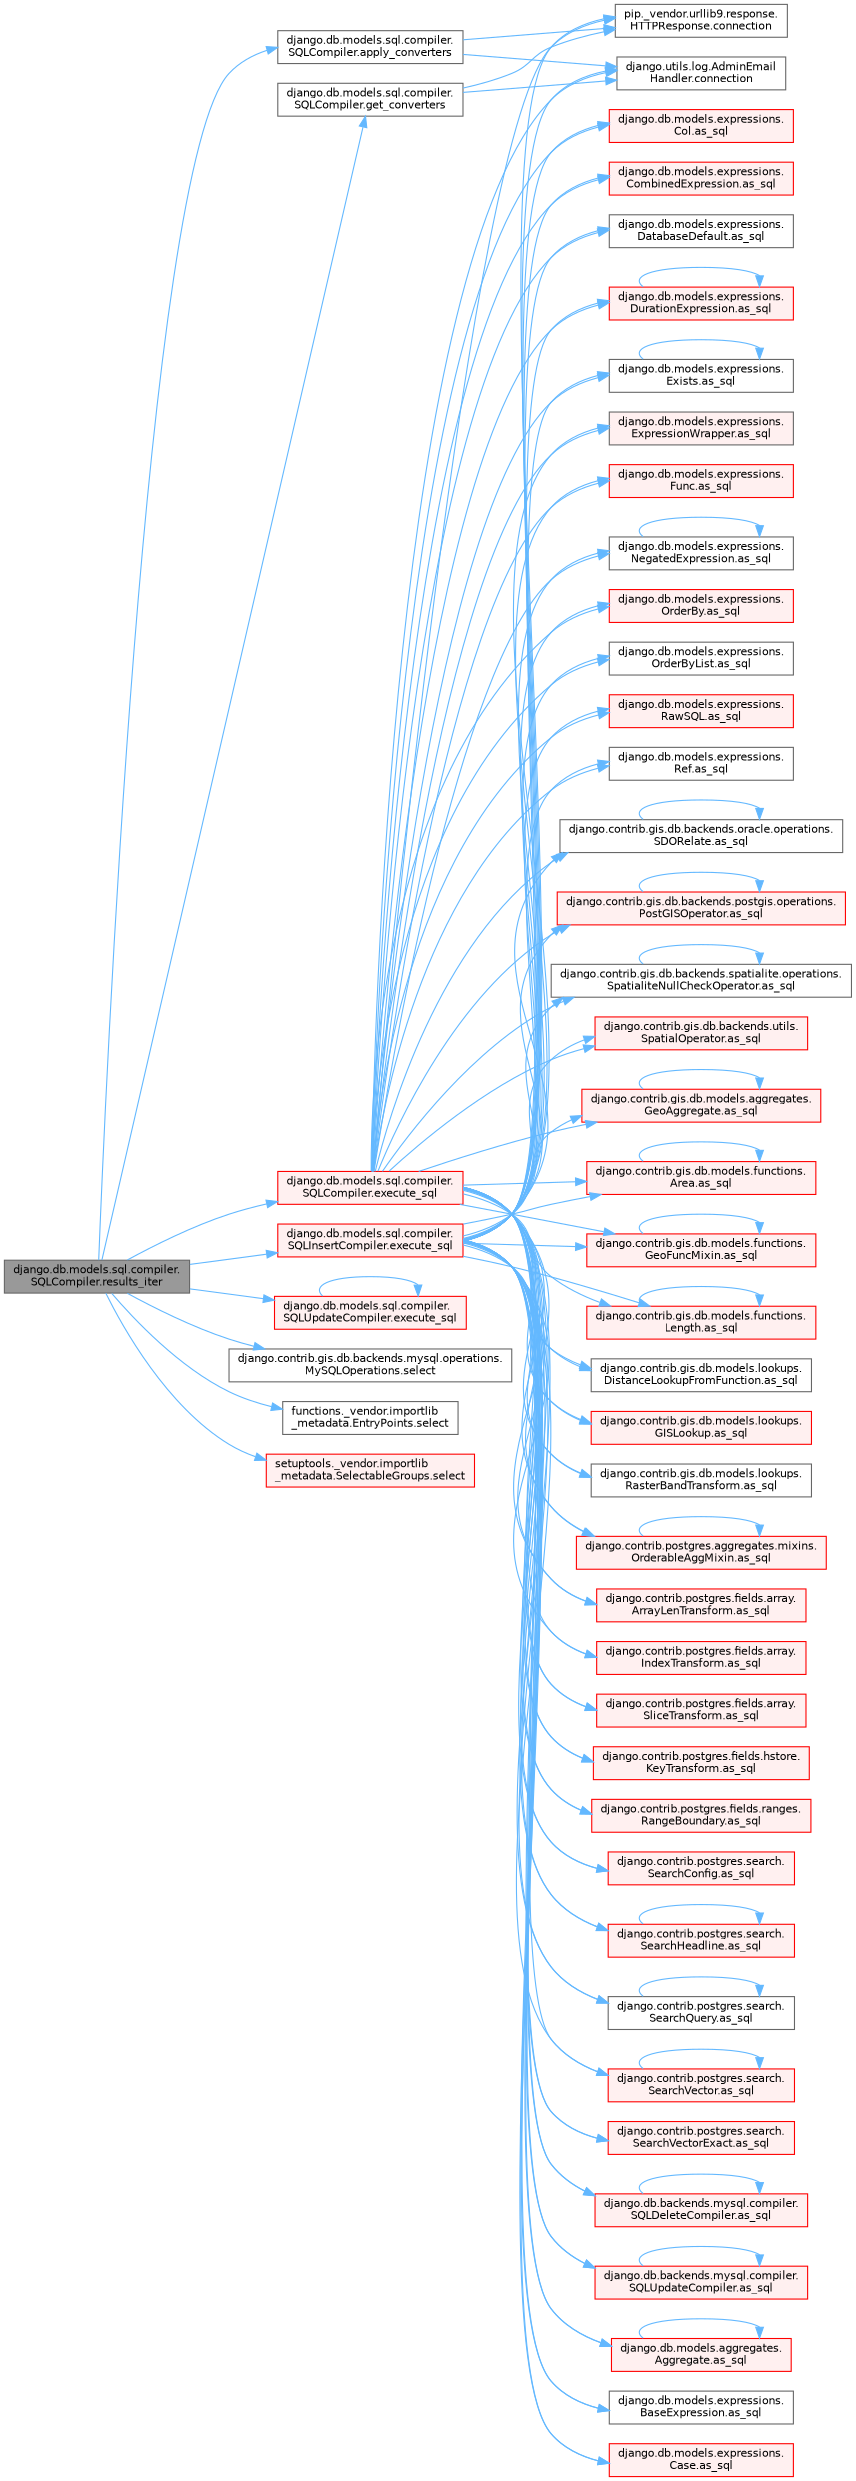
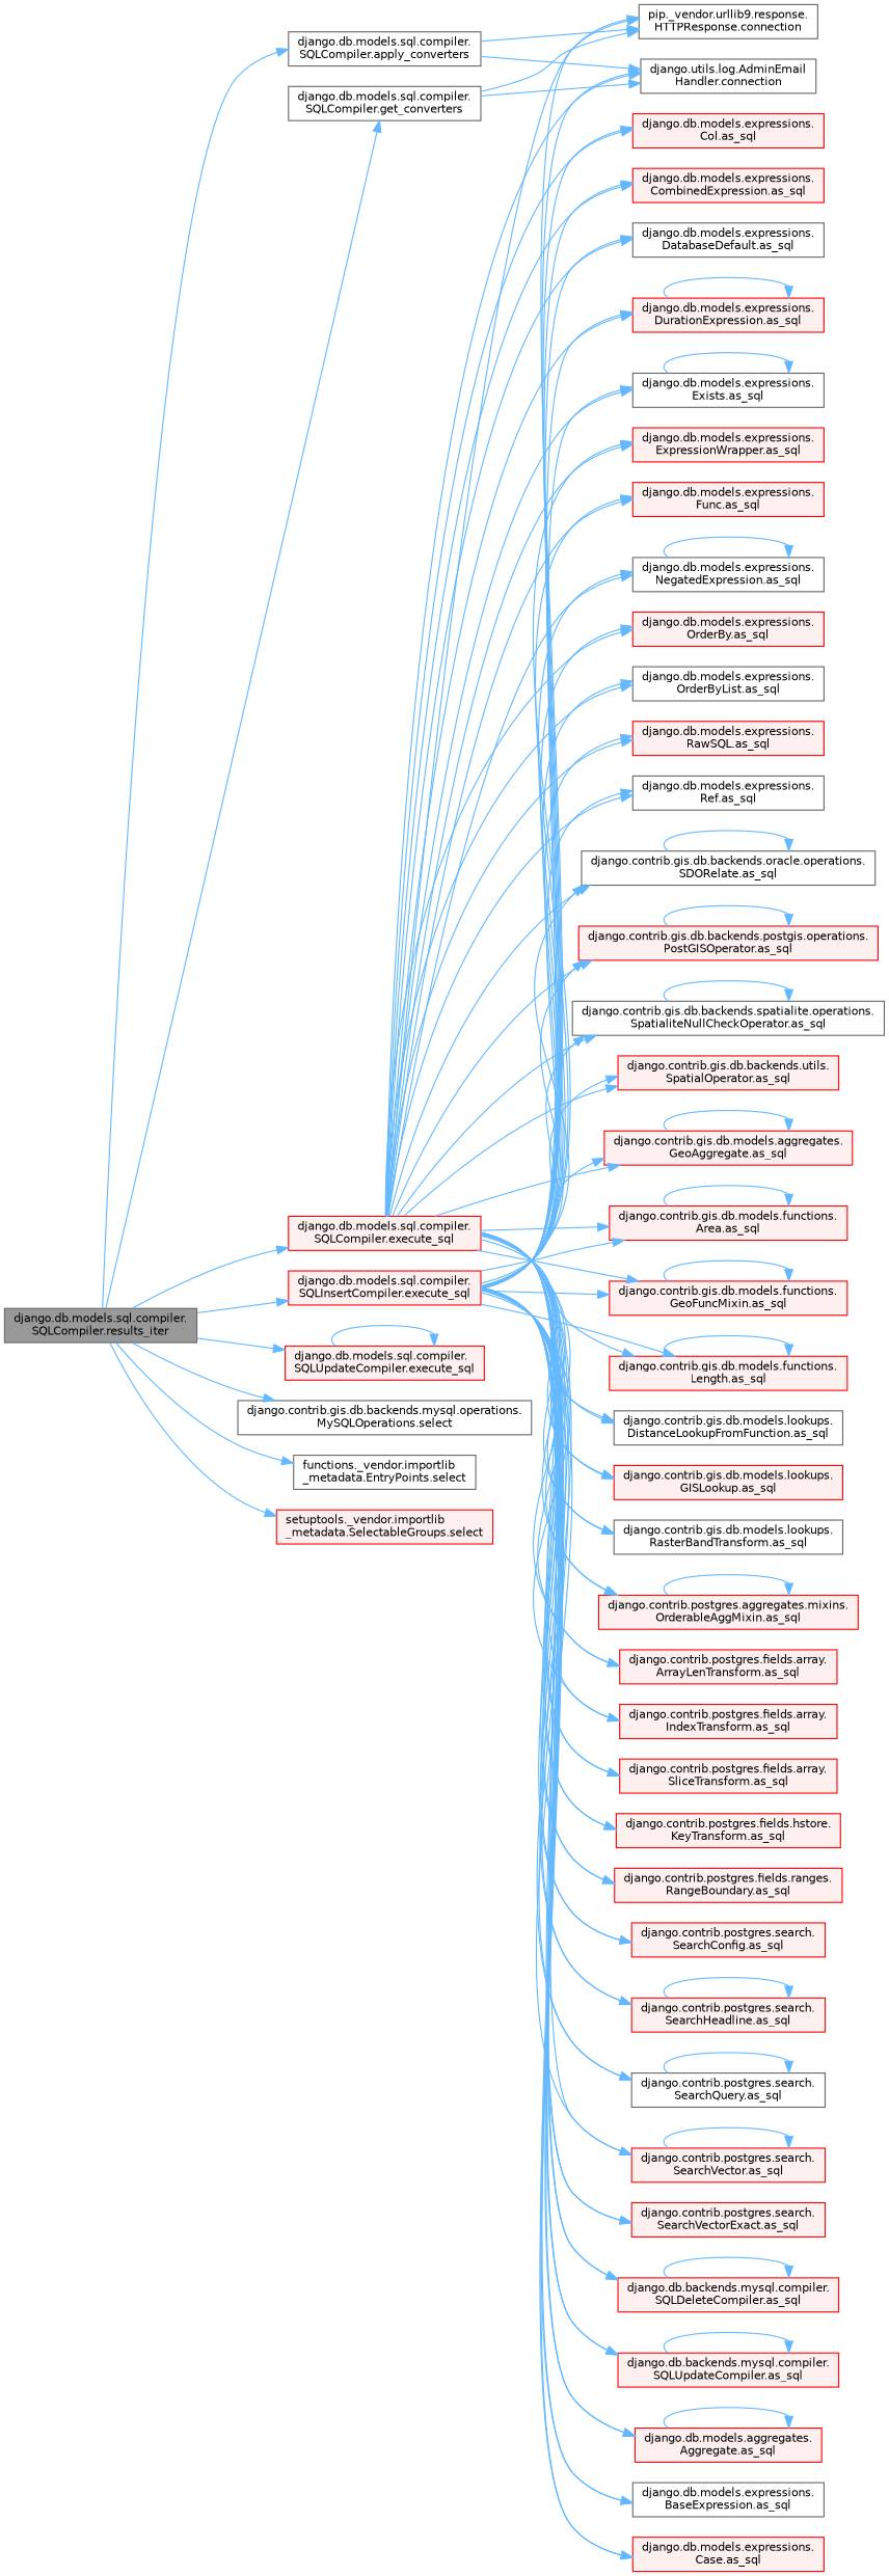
  digraph {
    rankdir=LR
    node [color=red fillcolor="#FFF0F0" fontname=Helvetica fontsize=10 shape=box style=filled]
    edge [color=steelblue1 fontname=Helvetica fontsize=10 labelfontname=Helvetica labelfontsize=10 style=solid]
    n1 [color=gray40 fillcolor=grey60 fontcolor=black height=0.2 label="django.db.models.sql.compiler.\lSQLCompiler.results_iter" width=0.4]
    n2 [color=grey40 fillcolor=white height=0.2 label="django.db.models.sql.compiler.\lSQLCompiler.apply_converters" width=0.4]
    n3 [height=0.2 label="django.db.models.sql.compiler.\lSQLCompiler.execute_sql" width=0.4]
    n4 [height=0.2 label="django.db.models.sql.compiler.\lSQLInsertCompiler.execute_sql" width=0.4]
    n5 [height=0.2 label="django.db.models.sql.compiler.\lSQLUpdateCompiler.execute_sql" width=0.4]
    n6 [color=grey40 fillcolor=white height=0.2 label="django.db.models.sql.compiler.\lSQLCompiler.get_converters" width=0.4]
    n7 [color=grey40 fillcolor=white height=0.2 label="django.contrib.gis.db.backends.mysql.operations.\lMySQLOperations.select" width=0.4]
    n8 [color=grey40 fillcolor=white height=0.2 label="functions._vendor.importlib\l_metadata.EntryPoints.select" width=0.4]
    n9 [height=0.2 label="setuptools._vendor.importlib\l_metadata.SelectableGroups.select" width=0.4]
    n10 [color=grey40 fillcolor=white height=0.2 label="django.utils.log.AdminEmail\lHandler.connection" width=0.4]
    n11 [color=grey40 fillcolor=white height=0.2 label="pip._vendor.urllib9.response.\lHTTPResponse.connection" width=0.4]
    n12 [color=grey40 fillcolor=white height=0.2 label="django.contrib.gis.db.backends.oracle.operations.\lSDORelate.as_sql" width=0.4]
    n13 [height=0.2 label="django.contrib.gis.db.backends.postgis.operations.\lPostGISOperator.as_sql" width=0.4]
    n14 [color=grey40 fillcolor=white height=0.2 label="django.contrib.gis.db.backends.spatialite.operations.\lSpatialiteNullCheckOperator.as_sql" width=0.4]
    n15 [height=0.2 label="django.contrib.gis.db.backends.utils.\lSpatialOperator.as_sql" width=0.4]
    n16 [height=0.2 label="django.contrib.gis.db.models.aggregates.\lGeoAggregate.as_sql" width=0.4]
    n17 [height=0.2 label="django.contrib.gis.db.models.functions.\lArea.as_sql" width=0.4]
    n18 [height=0.2 label="django.contrib.gis.db.models.functions.\lGeoFuncMixin.as_sql" width=0.4]
    n19 [height=0.2 label="django.contrib.gis.db.models.functions.\lLength.as_sql" width=0.4]
    n20 [color=grey40 fillcolor=white height=0.2 label="django.contrib.gis.db.models.lookups.\lDistanceLookupFromFunction.as_sql" width=0.4]
    n21 [height=0.2 label="django.contrib.gis.db.models.lookups.\lGISLookup.as_sql" width=0.4]
    n22 [color=grey40 fillcolor=white height=0.2 label="django.contrib.gis.db.models.lookups.\lRasterBandTransform.as_sql" width=0.4]
    n23 [height=0.2 label="django.contrib.postgres.aggregates.mixins.\lOrderableAggMixin.as_sql" width=0.4]
    n24 [height=0.2 label="django.contrib.postgres.fields.array.\lArrayLenTransform.as_sql" width=0.4]
    n25 [height=0.2 label="django.contrib.postgres.fields.array.\lIndexTransform.as_sql" width=0.4]
    n26 [height=0.2 label="django.contrib.postgres.fields.array.\lSliceTransform.as_sql" width=0.4]
    n27 [height=0.2 label="django.contrib.postgres.fields.hstore.\lKeyTransform.as_sql" width=0.4]
    n28 [height=0.2 label="django.contrib.postgres.fields.ranges.\lRangeBoundary.as_sql" width=0.4]
    n29 [height=0.2 label="django.contrib.postgres.search.\lSearchConfig.as_sql" width=0.4]
    n30 [height=0.2 label="django.contrib.postgres.search.\lSearchHeadline.as_sql" width=0.4]
    n31 [color=grey40 fillcolor=white height=0.2 label="django.contrib.postgres.search.\lSearchQuery.as_sql" width=0.4]
    n32 [height=0.2 label="django.contrib.postgres.search.\lSearchVector.as_sql" width=0.4]
    n33 [height=0.2 label="django.contrib.postgres.search.\lSearchVectorExact.as_sql" width=0.4]
    n34 [height=0.2 label="django.db.backends.mysql.compiler.\lSQLDeleteCompiler.as_sql" width=0.4]
    n35 [height=0.2 label="django.db.backends.mysql.compiler.\lSQLUpdateCompiler.as_sql" width=0.4]
    n36 [height=0.2 label="django.db.models.aggregates.\lAggregate.as_sql" width=0.4]
    n37 [color=grey40 fillcolor=white height=0.2 label="django.db.models.expressions.\lBaseExpression.as_sql" width=0.4]
    n38 [height=0.2 label="django.db.models.expressions.\lCase.as_sql" width=0.4]
    n39 [height=0.2 label="django.db.models.expressions.\lCol.as_sql" width=0.4]
    n40 [height=0.2 label="django.db.models.expressions.\lCombinedExpression.as_sql" width=0.4]
    n41 [color=grey40 fillcolor=white height=0.2 label="django.db.models.expressions.\lDatabaseDefault.as_sql" width=0.4]
    n42 [height=0.2 label="django.db.models.expressions.\lDurationExpression.as_sql" width=0.4]
    n43 [color=grey40 fillcolor=white height=0.2 label="django.db.models.expressions.\lExists.as_sql" width=0.4]
-   n44 [color=grey40 height=0.2 label="django.db.models.expressions.\lExpressionWrapper.as_sql" width=0.4]
+   n44 [height=0.2 label="django.db.models.expressions.\lExpressionWrapper.as_sql" width=0.4]
    n45 [height=0.2 label="django.db.models.expressions.\lFunc.as_sql" width=0.4]
    n46 [color=grey40 fillcolor=white height=0.2 label="django.db.models.expressions.\lNegatedExpression.as_sql" width=0.4]
    n47 [height=0.2 label="django.db.models.expressions.\lOrderBy.as_sql" width=0.4]
    n48 [color=grey40 fillcolor=white height=0.2 label="django.db.models.expressions.\lOrderByList.as_sql" width=0.4]
    n49 [height=0.2 label="django.db.models.expressions.\lRawSQL.as_sql" width=0.4]
    n50 [color=grey40 fillcolor=white height=0.2 label="django.db.models.expressions.\lRef.as_sql" width=0.4]
    n1 -> n2
    n1 -> n3
    n1 -> n4
    n1 -> n5
    n1 -> n6
    n1 -> n7
    n1 -> n8
    n1 -> n9
    n2 -> n10
    n2 -> n11
    n3 -> n10
    n3 -> n11
    n3 -> n12
    n3 -> n13
    n3 -> n14
    n3 -> n15
    n3 -> n16
    n3 -> n17
    n3 -> n18
    n3 -> n19
    n3 -> n20
    n3 -> n21
    n3 -> n22
    n3 -> n23
    n3 -> n24
    n3 -> n25
    n3 -> n26
    n3 -> n27
    n3 -> n28
    n3 -> n29
    n3 -> n30
    n3 -> n31
    n3 -> n32
    n3 -> n33
    n3 -> n34
    n3 -> n35
    n3 -> n36
    n3 -> n37
    n3 -> n38
    n3 -> n39
    n3 -> n40
    n3 -> n41
    n3 -> n42
    n3 -> n43
    n3 -> n44
    n3 -> n45
    n3 -> n46
    n3 -> n47
    n3 -> n48
    n3 -> n49
    n3 -> n50
    n4 -> n10
    n4 -> n11
    n4 -> n12
    n4 -> n13
    n4 -> n14
    n4 -> n15
    n4 -> n16
    n4 -> n17
    n4 -> n18
    n4 -> n19
    n4 -> n20
    n4 -> n21
    n4 -> n22
    n4 -> n23
    n4 -> n24
    n4 -> n25
    n4 -> n26
    n4 -> n27
    n4 -> n28
    n4 -> n29
    n4 -> n30
    n4 -> n31
    n4 -> n32
    n4 -> n33
    n4 -> n34
    n4 -> n35
    n4 -> n36
    n4 -> n37
    n4 -> n38
    n4 -> n39
    n4 -> n40
    n4 -> n41
    n4 -> n42
    n4 -> n43
    n4 -> n44
    n4 -> n45
    n4 -> n46
    n4 -> n47
    n4 -> n48
    n4 -> n49
    n4 -> n50
    n5 -> n5
    n6 -> n10
    n6 -> n11
    n12 -> n12
    n13 -> n13
    n14 -> n14
    n16 -> n16
    n17 -> n17
    n18 -> n18
    n19 -> n19
    n23 -> n23
    n30 -> n30
    n31 -> n31
    n32 -> n32
    n34 -> n34
    n35 -> n35
    n36 -> n36
    n42 -> n42
    n43 -> n43
    n46 -> n46
  }
